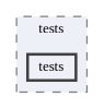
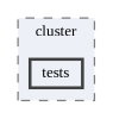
  digraph {
    compound=true
    rankdir=LR
    fontname="Liberation Serif"
    n1 [color=grey25 fillcolor="#edf0f7" fontname="Liberation Serif" fontsize=10 height=0.2 label=tests shape=box style="filled,bold" width=0.4]
    subgraph cluster_1 {
      bgcolor="#edf0f7"
      fontsize=10
-     label=tests
+     label=cluster
      pencolor=grey50
      style="filled,dashed"
      n1
    }
  }
